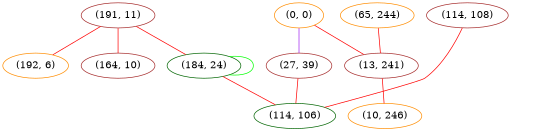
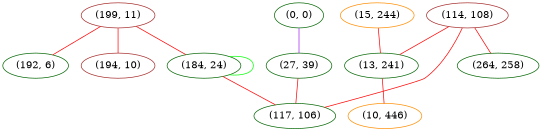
  graph {
    node [color=darkgreen]
    edge [color=red weight=1]
-   "(191, 11)" [color=brown]
-   "(194, 10)" [color=brown label="(164, 10)"]
+   "(191, 11)" [color=brown label="(199, 11)"]
+   "(194, 10)" [color=brown]
    "(184, 24)"
-   "(192, 6)" [color=darkorange]
-   "(114, 106)"
-   "(0, 0)" [color=darkorange]
-   "(27, 39)" [color=brown]
+   "(192, 6)"
+   "(114, 106)" [label="(117, 106)"]
+   "(0, 0)"
+   "(27, 39)"
+   "(264, 258)"
    "(114, 108)" [color=brown]
-   "(13, 241)" [color=brown]
-   "(10, 246)" [color=darkorange]
-   "(15, 244)" [color=darkorange label="(65, 244)"]
+   "(13, 241)"
+   "(10, 246)" [color=darkorange label="(10, 446)"]
+   "(15, 244)" [color=darkorange]
    "(191, 11)" -- "(194, 10)"
    "(191, 11)" -- "(184, 24)"
    "(191, 11)" -- "(192, 6)"
    "(184, 24)" -- "(184, 24)" [color=green weight=2]
    "(184, 24)" -- "(114, 106)"
    "(0, 0)" -- "(27, 39)" [color=purple weight=4]
    "(27, 39)" -- "(114, 106)"
    "(114, 108)" -- "(114, 106)"
-   "(0, 0)" -- "(13, 241)"
+   "(114, 108)" -- "(264, 258)"
+   "(114, 108)" -- "(13, 241)"
    "(13, 241)" -- "(10, 246)"
    "(15, 244)" -- "(13, 241)"
  }
